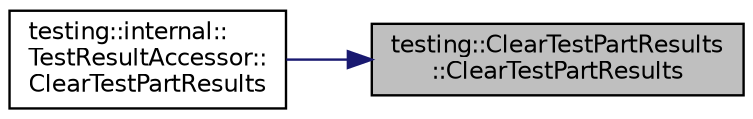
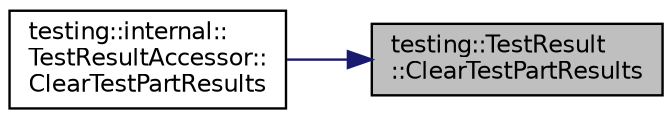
  digraph {
    rankdir=RL
    node [color=black fontname=Helvetica fontsize=10 shape=record]
-   n1 [fillcolor=grey75 fontcolor=black height=0.2 label="testing::ClearTestPartResults\l::ClearTestPartResults" style=filled width=0.4]
+   n1 [fillcolor=grey75 fontcolor=black height=0.2 label="testing::TestResult\l::ClearTestPartResults" style=filled width=0.4]
    n2 [height=0.2 label="testing::internal::\lTestResultAccessor::\lClearTestPartResults" width=0.4]
    n1 -> n2 [color=midnightblue dir=back fontname=Helvetica fontsize=10 labelfontname=Helvetica labelfontsize=10 style=solid]
  }
